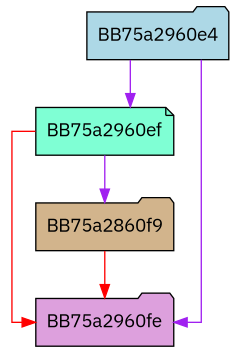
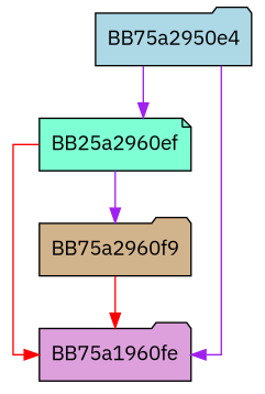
  digraph {
    fontname="IBM Plex Sans"
    splines=ortho
    node [fontname="IBM Plex Sans" shape=folder style=filled]
    edge [color=purple fontname="IBM Plex Sans"]
-   BB75a2960e4 [fillcolor=lightblue]
-   BB75a2960ef [fillcolor=aquamarine shape=note]
-   BB75a2960fe [fillcolor=plum]
-   BB75a2960f9 [fillcolor=tan label=BB75a2860f9]
+   BB75a2960e4 [fillcolor=lightblue label=BB75a2950e4]
+   BB75a2960ef [fillcolor=aquamarine shape=note label=BB25a2960ef]
+   BB75a2960fe [fillcolor=plum label=BB75a1960fe]
+   BB75a2960f9 [fillcolor=tan]
    BB75a2960e4 -> BB75a2960ef
    BB75a2960e4 -> BB75a2960fe
    BB75a2960ef -> BB75a2960fe [color=red]
    BB75a2960ef -> BB75a2960f9
    BB75a2960f9 -> BB75a2960fe [color=red]
  }
